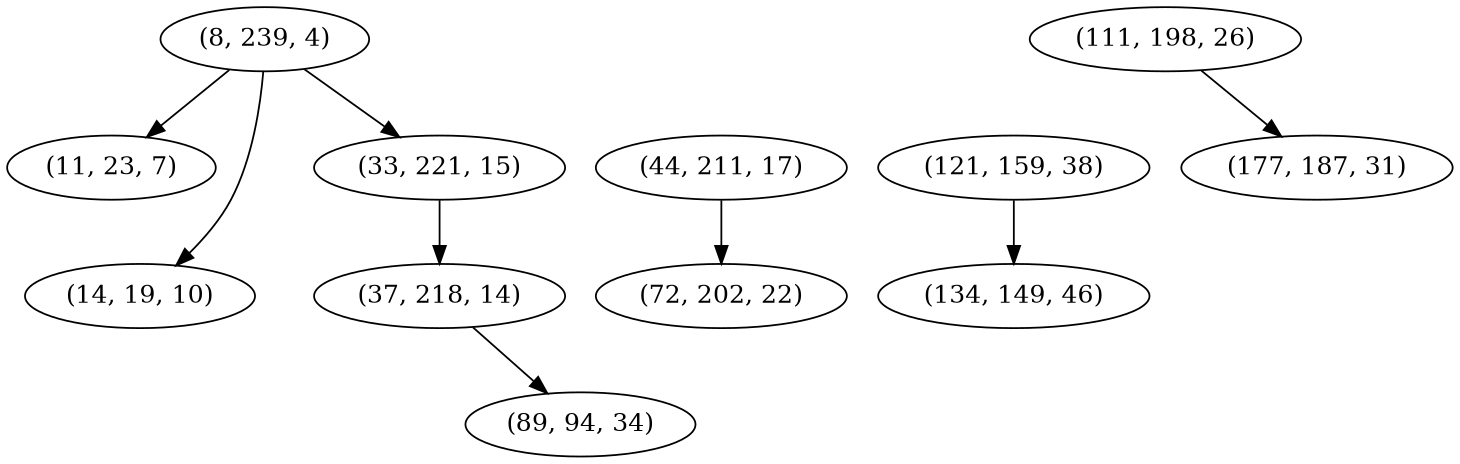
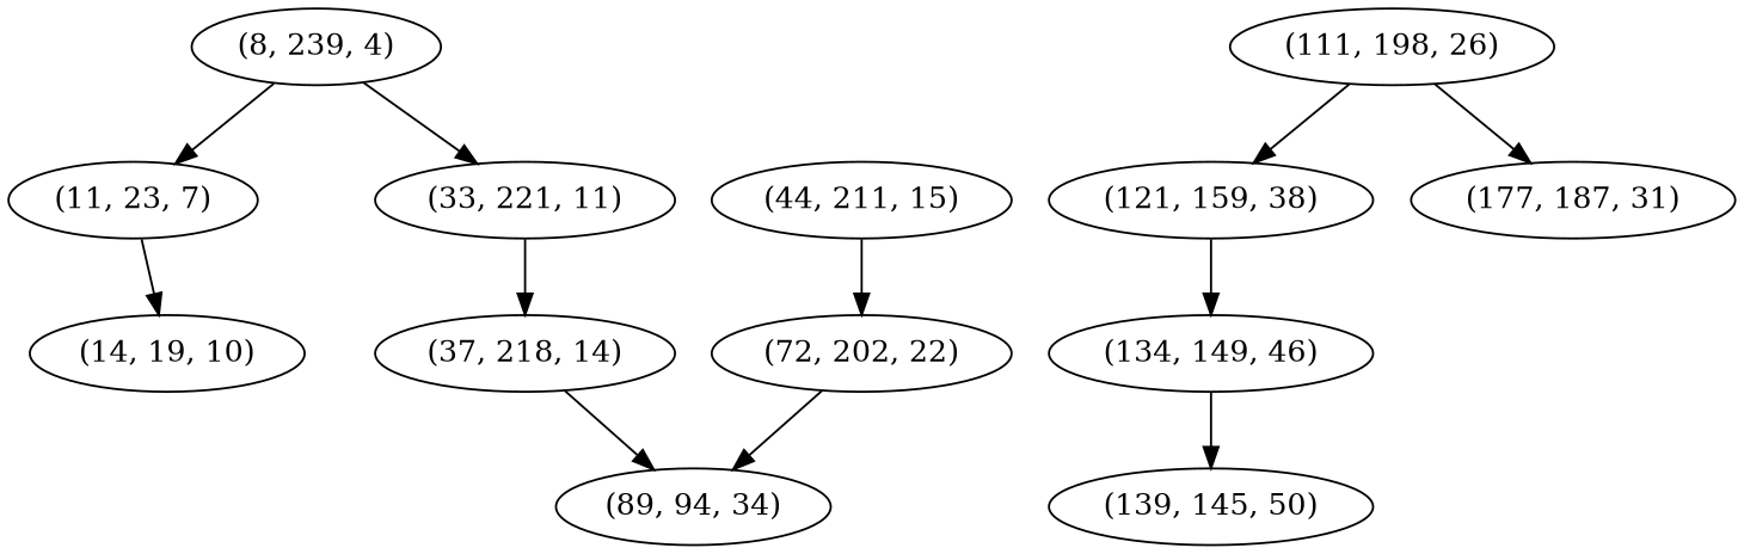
  digraph {
    "(8, 239, 4)"
    "(11, 23, 7)"
-   "(33, 221, 11)" [label="(33, 221, 15)"]
+   "(33, 221, 11)"
    "(14, 19, 10)"
    "(37, 218, 14)"
    "(89, 94, 34)"
-   "(44, 211, 17)"
+   "(44, 211, 17)" [label="(44, 211, 15)"]
    "(72, 202, 22)"
    n9 [label="(121, 159, 38)"]
    "(111, 198, 26)"
    "(177, 187, 31)"
    "(134, 149, 46)"
+   "(139, 145, 50)"
    "(8, 239, 4)" -> "(11, 23, 7)"
    "(8, 239, 4)" -> "(33, 221, 11)"
-   "(8, 239, 4)" -> "(14, 19, 10)"
+   "(11, 23, 7)" -> "(14, 19, 10)"
    "(33, 221, 11)" -> "(37, 218, 14)"
    "(37, 218, 14)" -> "(89, 94, 34)"
    "(44, 211, 17)" -> "(72, 202, 22)"
+   "(72, 202, 22)" -> "(89, 94, 34)"
    n9 -> "(134, 149, 46)"
+   "(111, 198, 26)" -> n9
    "(111, 198, 26)" -> "(177, 187, 31)"
+   "(134, 149, 46)" -> "(139, 145, 50)"
  }
